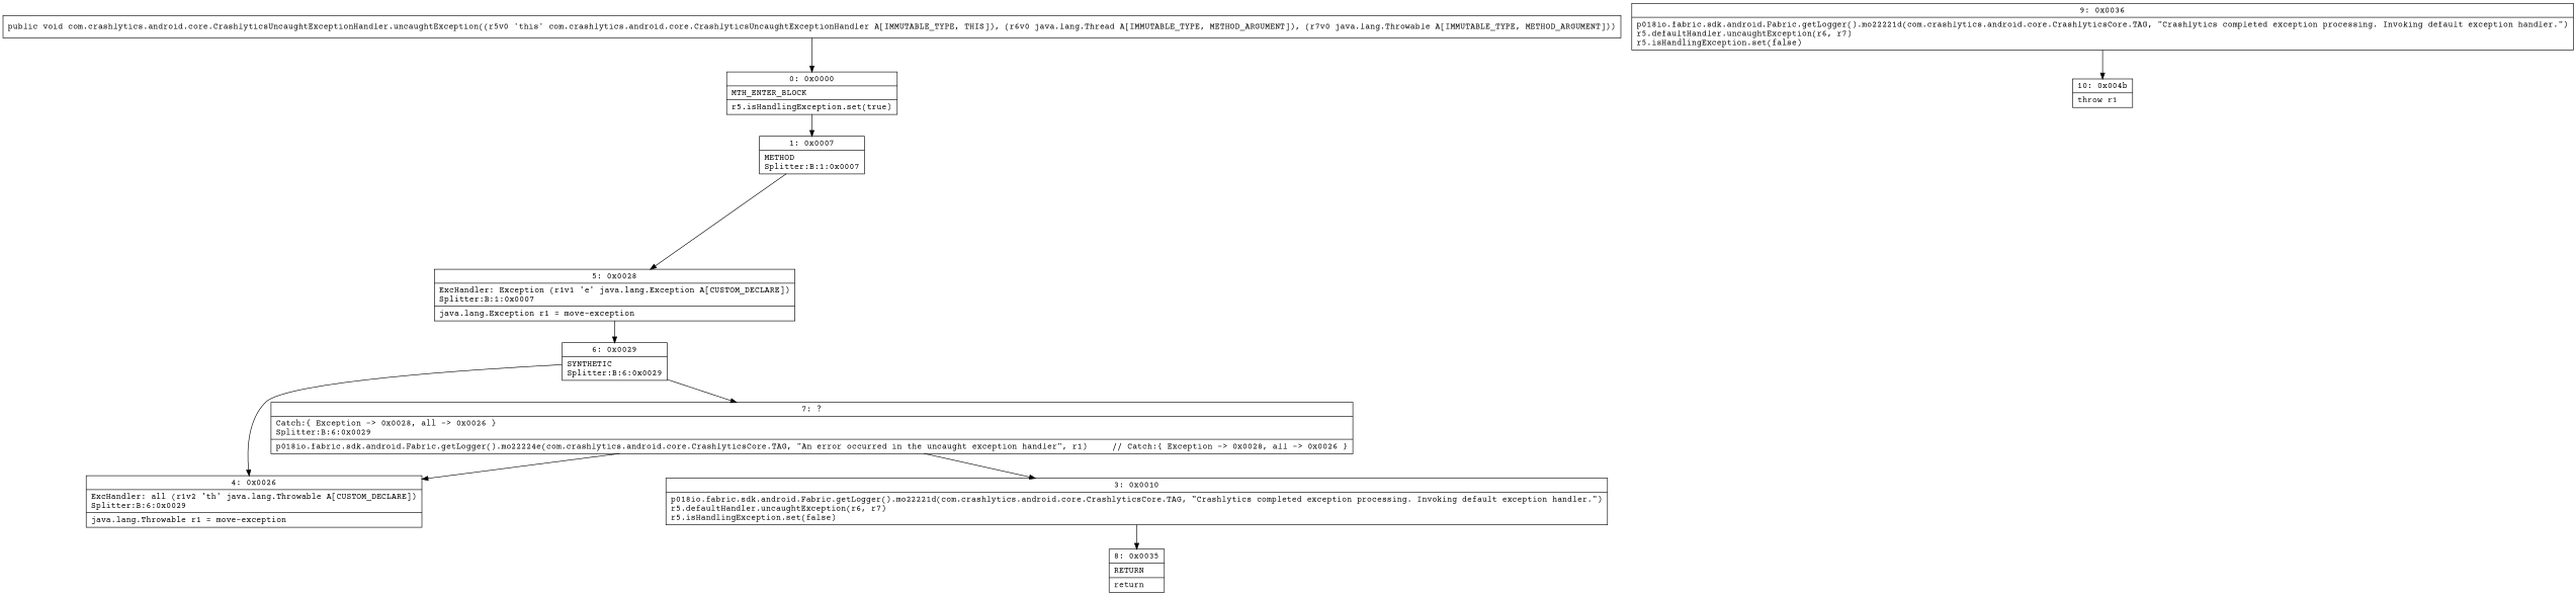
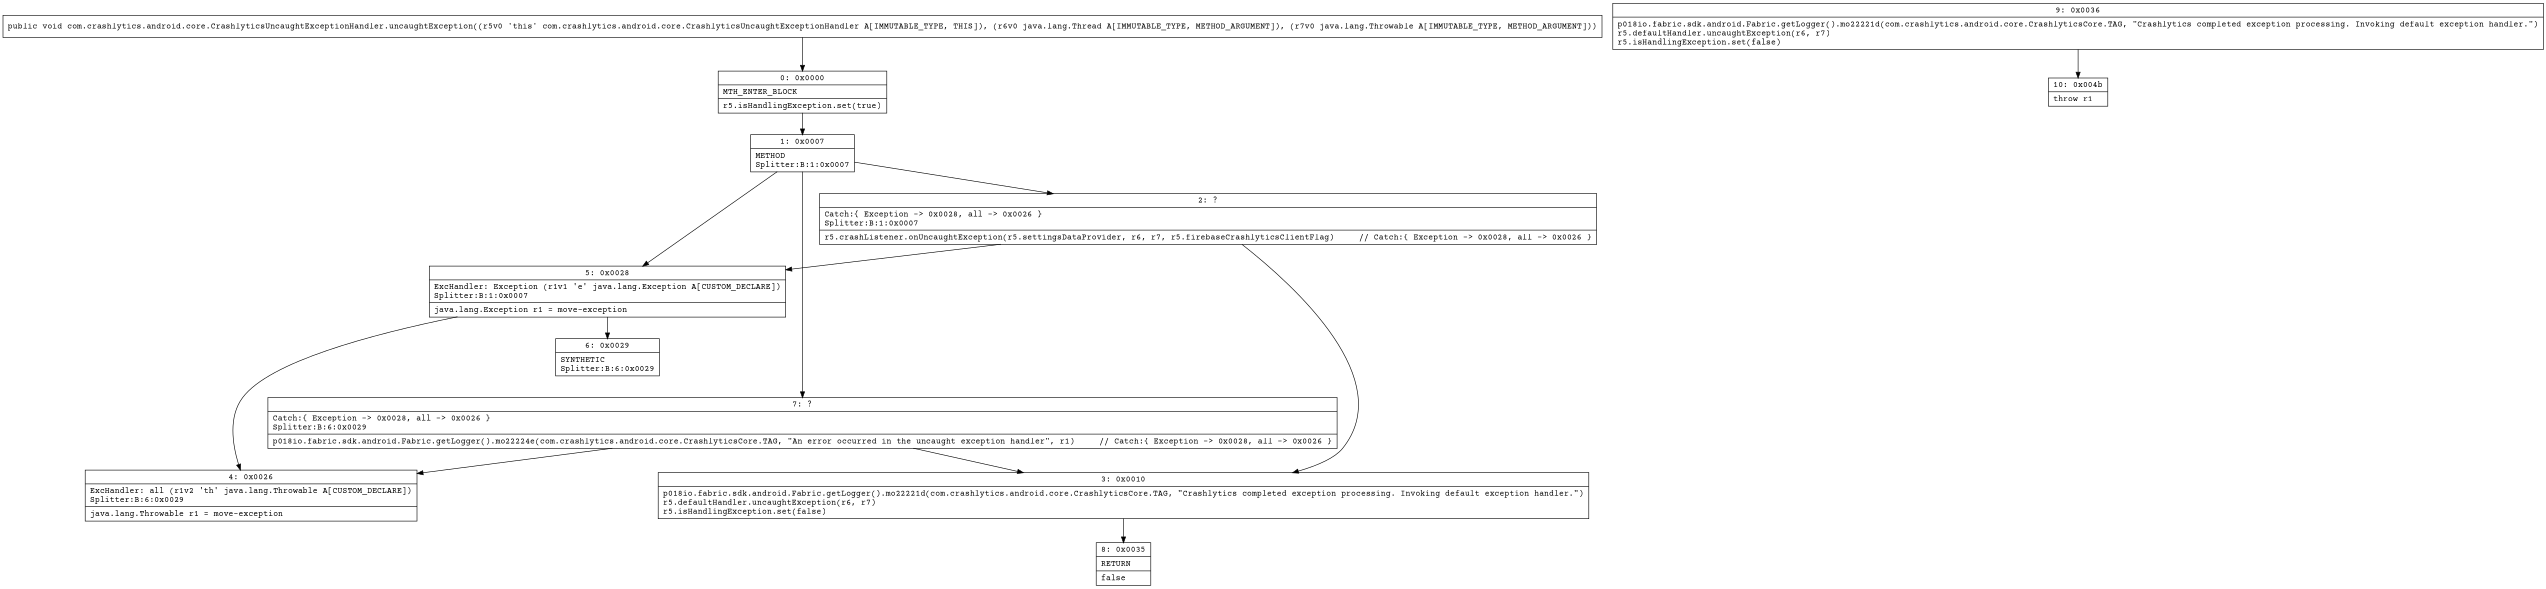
  digraph {
    fontname="Courier Prime"
    node [fontname="Courier Prime" shape=record]
    edge [fontname="Courier Prime"]
    n1 [label="{0\:\ 0x0000|MTH_ENTER_BLOCK\l|r5.isHandlingException.set(true)\l}"]
    n2 [label="{1\:\ 0x0007|METHOD\lSplitter:B:1:0x0007\l}"]
+   n3 [label="{2\:\ ?|Catch:\{ Exception \-\> 0x0028, all \-\> 0x0026 \}\lSplitter:B:1:0x0007\l|r5.crashListener.onUncaughtException(r5.settingsDataProvider, r6, r7, r5.firebaseCrashlyticsClientFlag)     \/\/ Catch:\{ Exception \-\> 0x0028, all \-\> 0x0026 \}\l}"]
    n4 [label="{5\:\ 0x0028|ExcHandler: Exception (r1v1 'e' java.lang.Exception A[CUSTOM_DECLARE])\lSplitter:B:1:0x0007\l|java.lang.Exception r1 = move\-exception\l}"]
    n5 [label="{3\:\ 0x0010|p018io.fabric.sdk.android.Fabric.getLogger().mo22221d(com.crashlytics.android.core.CrashlyticsCore.TAG, \"Crashlytics completed exception processing. Invoking default exception handler.\")\lr5.defaultHandler.uncaughtException(r6, r7)\lr5.isHandlingException.set(false)\l}"]
    n6 [label="{6\:\ 0x0029|SYNTHETIC\lSplitter:B:6:0x0029\l}"]
-   n7 [label="{8\:\ 0x0035|RETURN\l|return\l}"]
+   n7 [label="{8\:\ 0x0035|RETURN\l|false\l}"]
    n8 [label="{4\:\ 0x0026|ExcHandler: all (r1v2 'th' java.lang.Throwable A[CUSTOM_DECLARE])\lSplitter:B:6:0x0029\l|java.lang.Throwable r1 = move\-exception\l}"]
    n9 [label="{9\:\ 0x0036|p018io.fabric.sdk.android.Fabric.getLogger().mo22221d(com.crashlytics.android.core.CrashlyticsCore.TAG, \"Crashlytics completed exception processing. Invoking default exception handler.\")\lr5.defaultHandler.uncaughtException(r6, r7)\lr5.isHandlingException.set(false)\l}"]
    n10 [label="{10\:\ 0x004b|throw r1\l}"]
    n11 [label="{7\:\ ?|Catch:\{ Exception \-\> 0x0028, all \-\> 0x0026 \}\lSplitter:B:6:0x0029\l|p018io.fabric.sdk.android.Fabric.getLogger().mo22224e(com.crashlytics.android.core.CrashlyticsCore.TAG, \"An error occurred in the uncaught exception handler\", r1)     \/\/ Catch:\{ Exception \-\> 0x0028, all \-\> 0x0026 \}\l}"]
    n12 [label="{public void com.crashlytics.android.core.CrashlyticsUncaughtExceptionHandler.uncaughtException((r5v0 'this' com.crashlytics.android.core.CrashlyticsUncaughtExceptionHandler A[IMMUTABLE_TYPE, THIS]), (r6v0 java.lang.Thread A[IMMUTABLE_TYPE, METHOD_ARGUMENT]), (r7v0 java.lang.Throwable A[IMMUTABLE_TYPE, METHOD_ARGUMENT])) }"]
    n1 -> n2
+   n2 -> n3
    n2 -> n4
+   n3 -> n4
+   n3 -> n5
    n4 -> n6
    n5 -> n7
-   n6 -> n8
-   n6 -> n11
+   n4 -> n8
+   n2 -> n11
    n9 -> n10
    n11 -> n5
    n11 -> n8
    n12 -> n1
  }
